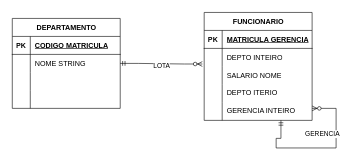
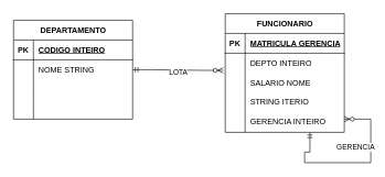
  <mxCell id="0" />
  <mxCell id="1" parent="0" />
  <mxCell id="2" value="FUNCIONARIO" style="shape=table;startSize=30;container=1;collapsible=1;childLayout=tableLayout;fixedRows=1;rowLines=0;fontStyle=1;align=center;resizeLast=1;html=1;" vertex="1" parent="1"><mxGeometry x="340" y="20" width="180" height="180" as="geometry" /></mxCell>
  <mxCell id="3" value="" style="shape=tableRow;horizontal=0;startSize=0;swimlaneHead=0;swimlaneBody=0;fillColor=none;collapsible=0;dropTarget=0;points=[[0,0.5],[1,0.5]];portConstraint=eastwest;top=0;left=0;right=0;bottom=1;" vertex="1" parent="2"><mxGeometry y="30" width="180" height="30" as="geometry" /></mxCell>
  <mxCell id="4" value="PK" style="shape=partialRectangle;connectable=0;fillColor=none;top=0;left=0;bottom=0;right=0;fontStyle=1;overflow=hidden;whiteSpace=wrap;html=1;" vertex="1" parent="3"><mxGeometry width="30" height="30" as="geometry"><mxRectangle width="30" height="30" as="alternateBounds" /></mxGeometry></mxCell>
  <mxCell id="5" value="MATRICULA GERENCIA" style="shape=partialRectangle;connectable=0;fillColor=none;top=0;left=0;bottom=0;right=0;align=left;spacingLeft=6;fontStyle=5;overflow=hidden;whiteSpace=wrap;html=1;" vertex="1" parent="3"><mxGeometry x="30" width="150" height="30" as="geometry"><mxRectangle width="150" height="30" as="alternateBounds" /></mxGeometry></mxCell>
  <mxCell id="6" value="" style="shape=tableRow;horizontal=0;startSize=0;swimlaneHead=0;swimlaneBody=0;fillColor=none;collapsible=0;dropTarget=0;points=[[0,0.5],[1,0.5]];portConstraint=eastwest;top=0;left=0;right=0;bottom=0;" vertex="1" parent="2"><mxGeometry y="60" width="180" height="30" as="geometry" /></mxCell>
  <mxCell id="7" value="" style="shape=partialRectangle;connectable=0;fillColor=none;top=0;left=0;bottom=0;right=0;editable=1;overflow=hidden;whiteSpace=wrap;html=1;" vertex="1" parent="6"><mxGeometry width="30" height="30" as="geometry"><mxRectangle width="30" height="30" as="alternateBounds" /></mxGeometry></mxCell>
  <mxCell id="8" value="DEPTO INTEIRO" style="shape=partialRectangle;connectable=0;fillColor=none;top=0;left=0;bottom=0;right=0;align=left;spacingLeft=6;overflow=hidden;whiteSpace=wrap;html=1;" vertex="1" parent="6"><mxGeometry x="30" width="150" height="30" as="geometry"><mxRectangle width="150" height="30" as="alternateBounds" /></mxGeometry></mxCell>
  <mxCell id="9" value="" style="shape=tableRow;horizontal=0;startSize=0;swimlaneHead=0;swimlaneBody=0;fillColor=none;collapsible=0;dropTarget=0;points=[[0,0.5],[1,0.5]];portConstraint=eastwest;top=0;left=0;right=0;bottom=0;" vertex="1" parent="2"><mxGeometry y="90" width="180" height="30" as="geometry" /></mxCell>
  <mxCell id="10" value="" style="shape=partialRectangle;connectable=0;fillColor=none;top=0;left=0;bottom=0;right=0;editable=1;overflow=hidden;whiteSpace=wrap;html=1;" vertex="1" parent="9"><mxGeometry width="30" height="30" as="geometry"><mxRectangle width="30" height="30" as="alternateBounds" /></mxGeometry></mxCell>
  <mxCell id="11" value="SALARIO NOME" style="shape=partialRectangle;connectable=0;fillColor=none;top=0;left=0;bottom=0;right=0;align=left;spacingLeft=6;overflow=hidden;whiteSpace=wrap;html=1;" vertex="1" parent="9"><mxGeometry x="30" width="150" height="30" as="geometry"><mxRectangle width="150" height="30" as="alternateBounds" /></mxGeometry></mxCell>
  <mxCell id="12" value="" style="shape=tableRow;horizontal=0;startSize=0;swimlaneHead=0;swimlaneBody=0;fillColor=none;collapsible=0;dropTarget=0;points=[[0,0.5],[1,0.5]];portConstraint=eastwest;top=0;left=0;right=0;bottom=0;" vertex="1" parent="2"><mxGeometry y="120" width="180" height="30" as="geometry" /></mxCell>
  <mxCell id="13" value="" style="shape=partialRectangle;connectable=0;fillColor=none;top=0;left=0;bottom=0;right=0;editable=1;overflow=hidden;whiteSpace=wrap;html=1;" vertex="1" parent="12"><mxGeometry width="30" height="30" as="geometry"><mxRectangle width="30" height="30" as="alternateBounds" /></mxGeometry></mxCell>
- <mxCell id="14" value="DEPTO ITERIO" style="shape=partialRectangle;connectable=0;fillColor=none;top=0;left=0;bottom=0;right=0;align=left;spacingLeft=6;overflow=hidden;whiteSpace=wrap;html=1;" vertex="1" parent="12"><mxGeometry x="30" width="150" height="30" as="geometry"><mxRectangle width="150" height="30" as="alternateBounds" /></mxGeometry></mxCell>
+ <mxCell id="14" value="STRING ITERIO" style="shape=partialRectangle;connectable=0;fillColor=none;top=0;left=0;bottom=0;right=0;align=left;spacingLeft=6;overflow=hidden;whiteSpace=wrap;html=1;" vertex="1" parent="12"><mxGeometry x="30" width="150" height="30" as="geometry"><mxRectangle width="150" height="30" as="alternateBounds" /></mxGeometry></mxCell>
  <mxCell id="15" value="" style="shape=tableRow;horizontal=0;startSize=0;swimlaneHead=0;swimlaneBody=0;fillColor=none;collapsible=0;dropTarget=0;points=[[0,0.5],[1,0.5]];portConstraint=eastwest;top=0;left=0;right=0;bottom=0;" vertex="1" parent="2"><mxGeometry y="150" width="180" height="30" as="geometry" /></mxCell>
  <mxCell id="16" value="" style="shape=partialRectangle;connectable=0;fillColor=none;top=0;left=0;bottom=0;right=0;fontStyle=0;overflow=hidden;whiteSpace=wrap;html=1;" vertex="1" parent="15"><mxGeometry width="30" height="30" as="geometry"><mxRectangle width="30" height="30" as="alternateBounds" /></mxGeometry></mxCell>
  <mxCell id="17" value="GERENCIA INTEIRO" style="shape=partialRectangle;connectable=0;fillColor=none;top=0;left=0;bottom=0;right=0;align=left;spacingLeft=6;fontStyle=0;overflow=hidden;whiteSpace=wrap;html=1;" vertex="1" parent="15"><mxGeometry x="30" width="150" height="30" as="geometry"><mxRectangle width="150" height="30" as="alternateBounds" /></mxGeometry></mxCell>
  <mxCell id="18" value="DEPARTAMENTO" style="shape=table;startSize=30;container=1;collapsible=1;childLayout=tableLayout;fixedRows=1;rowLines=0;fontStyle=1;align=center;resizeLast=1;html=1;" vertex="1" parent="1"><mxGeometry x="20" y="30" width="180" height="150" as="geometry" /></mxCell>
  <mxCell id="19" value="" style="shape=tableRow;horizontal=0;startSize=0;swimlaneHead=0;swimlaneBody=0;fillColor=none;collapsible=0;dropTarget=0;points=[[0,0.5],[1,0.5]];portConstraint=eastwest;top=0;left=0;right=0;bottom=1;" vertex="1" parent="18"><mxGeometry y="30" width="180" height="30" as="geometry" /></mxCell>
  <mxCell id="20" value="PK" style="shape=partialRectangle;connectable=0;fillColor=none;top=0;left=0;bottom=0;right=0;fontStyle=1;overflow=hidden;whiteSpace=wrap;html=1;" vertex="1" parent="19"><mxGeometry width="30" height="30" as="geometry"><mxRectangle width="30" height="30" as="alternateBounds" /></mxGeometry></mxCell>
- <mxCell id="21" value="CODIGO MATRICULA" style="shape=partialRectangle;connectable=0;fillColor=none;top=0;left=0;bottom=0;right=0;align=left;spacingLeft=6;fontStyle=5;overflow=hidden;whiteSpace=wrap;html=1;" vertex="1" parent="19"><mxGeometry x="30" width="150" height="30" as="geometry"><mxRectangle width="150" height="30" as="alternateBounds" /></mxGeometry></mxCell>
+ <mxCell id="21" value="CODIGO INTEIRO" style="shape=partialRectangle;connectable=0;fillColor=none;top=0;left=0;bottom=0;right=0;align=left;spacingLeft=6;fontStyle=5;overflow=hidden;whiteSpace=wrap;html=1;" vertex="1" parent="19"><mxGeometry x="30" width="150" height="30" as="geometry"><mxRectangle width="150" height="30" as="alternateBounds" /></mxGeometry></mxCell>
  <mxCell id="22" value="" style="shape=tableRow;horizontal=0;startSize=0;swimlaneHead=0;swimlaneBody=0;fillColor=none;collapsible=0;dropTarget=0;points=[[0,0.5],[1,0.5]];portConstraint=eastwest;top=0;left=0;right=0;bottom=0;" vertex="1" parent="18"><mxGeometry y="60" width="180" height="30" as="geometry" /></mxCell>
  <mxCell id="23" value="" style="shape=partialRectangle;connectable=0;fillColor=none;top=0;left=0;bottom=0;right=0;editable=1;overflow=hidden;whiteSpace=wrap;html=1;" vertex="1" parent="22"><mxGeometry width="30" height="30" as="geometry"><mxRectangle width="30" height="30" as="alternateBounds" /></mxGeometry></mxCell>
  <mxCell id="24" value="NOME STRING" style="shape=partialRectangle;connectable=0;fillColor=none;top=0;left=0;bottom=0;right=0;align=left;spacingLeft=6;overflow=hidden;whiteSpace=wrap;html=1;" vertex="1" parent="22"><mxGeometry x="30" width="150" height="30" as="geometry"><mxRectangle width="150" height="30" as="alternateBounds" /></mxGeometry></mxCell>
  <mxCell id="25" value="" style="shape=tableRow;horizontal=0;startSize=0;swimlaneHead=0;swimlaneBody=0;fillColor=none;collapsible=0;dropTarget=0;points=[[0,0.5],[1,0.5]];portConstraint=eastwest;top=0;left=0;right=0;bottom=0;" vertex="1" parent="18"><mxGeometry y="90" width="180" height="30" as="geometry" /></mxCell>
  <mxCell id="26" value="" style="shape=partialRectangle;connectable=0;fillColor=none;top=0;left=0;bottom=0;right=0;editable=1;overflow=hidden;whiteSpace=wrap;html=1;" vertex="1" parent="25"><mxGeometry width="30" height="30" as="geometry"><mxRectangle width="30" height="30" as="alternateBounds" /></mxGeometry></mxCell>
  <mxCell id="27" value="" style="shape=partialRectangle;connectable=0;fillColor=none;top=0;left=0;bottom=0;right=0;align=left;spacingLeft=6;overflow=hidden;whiteSpace=wrap;html=1;" vertex="1" parent="25"><mxGeometry x="30" width="150" height="30" as="geometry"><mxRectangle width="150" height="30" as="alternateBounds" /></mxGeometry></mxCell>
  <mxCell id="28" value="" style="shape=tableRow;horizontal=0;startSize=0;swimlaneHead=0;swimlaneBody=0;fillColor=none;collapsible=0;dropTarget=0;points=[[0,0.5],[1,0.5]];portConstraint=eastwest;top=0;left=0;right=0;bottom=0;" vertex="1" parent="18"><mxGeometry y="120" width="180" height="30" as="geometry" /></mxCell>
  <mxCell id="29" value="" style="shape=partialRectangle;connectable=0;fillColor=none;top=0;left=0;bottom=0;right=0;editable=1;overflow=hidden;whiteSpace=wrap;html=1;" vertex="1" parent="28"><mxGeometry width="30" height="30" as="geometry"><mxRectangle width="30" height="30" as="alternateBounds" /></mxGeometry></mxCell>
  <mxCell id="30" value="" style="shape=partialRectangle;connectable=0;fillColor=none;top=0;left=0;bottom=0;right=0;align=left;spacingLeft=6;overflow=hidden;whiteSpace=wrap;html=1;" vertex="1" parent="28"><mxGeometry x="30" width="150" height="30" as="geometry"><mxRectangle width="150" height="30" as="alternateBounds" /></mxGeometry></mxCell>
  <mxCell id="31" value="" style="edgeStyle=entityRelationEdgeStyle;fontSize=12;html=1;endArrow=ERzeroToMany;startArrow=ERmandOne;rounded=0;exitX=1;exitY=0.5;exitDx=0;exitDy=0;entryX=-0.017;entryY=0.867;entryDx=0;entryDy=0;entryPerimeter=0;" edge="1" parent="1" source="22" target="6"><mxGeometry width="100" height="100" relative="1" as="geometry"><mxPoint x="280" y="210" as="sourcePoint" /><mxPoint x="333.06" y="104.99" as="targetPoint" /><Array as="points"><mxPoint x="310" y="110" /><mxPoint x="290" y="105" /></Array></mxGeometry></mxCell>
  <mxCell id="32" value="LOTA" style="edgeLabel;html=1;align=center;verticalAlign=middle;resizable=0;points=[];" vertex="1" connectable="0" parent="31"><mxGeometry x="0.001" y="-2" relative="1" as="geometry"><mxPoint y="1" as="offset" /></mxGeometry></mxCell>
  <mxCell id="33" value="" style="edgeStyle=orthogonalEdgeStyle;fontSize=12;html=1;endArrow=ERzeroToMany;startArrow=ERmandOne;rounded=0;entryX=1;entryY=0.5;entryDx=0;entryDy=0;" edge="1" parent="1" source="15"><mxGeometry width="100" height="100" relative="1" as="geometry"><mxPoint x="469.96" y="228.99" as="sourcePoint" /><mxPoint x="520" y="180" as="targetPoint" /><Array as="points"><mxPoint x="468" y="230" /><mxPoint x="460" y="230" /><mxPoint x="460" y="246" /><mxPoint x="560" y="246" /><mxPoint x="560" y="180" /></Array></mxGeometry></mxCell>
  <mxCell id="34" value="GERENCIA" style="edgeLabel;html=1;align=center;verticalAlign=middle;resizable=0;points=[];" vertex="1" connectable="0" parent="33"><mxGeometry x="0.001" y="-2" relative="1" as="geometry"><mxPoint y="-26" as="offset" /></mxGeometry></mxCell>
